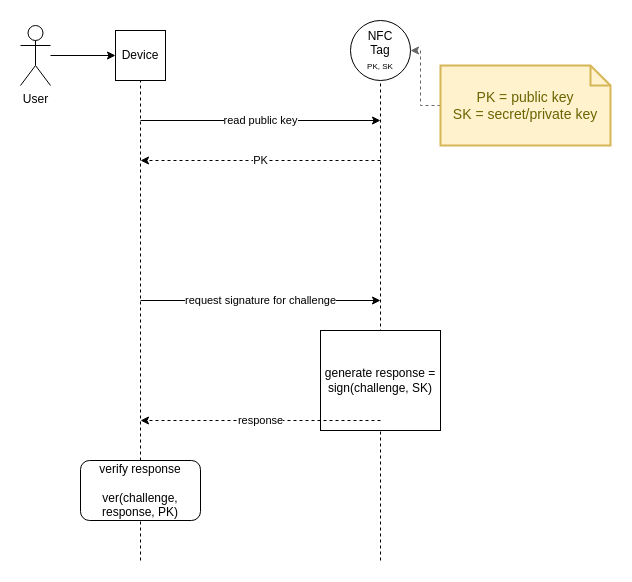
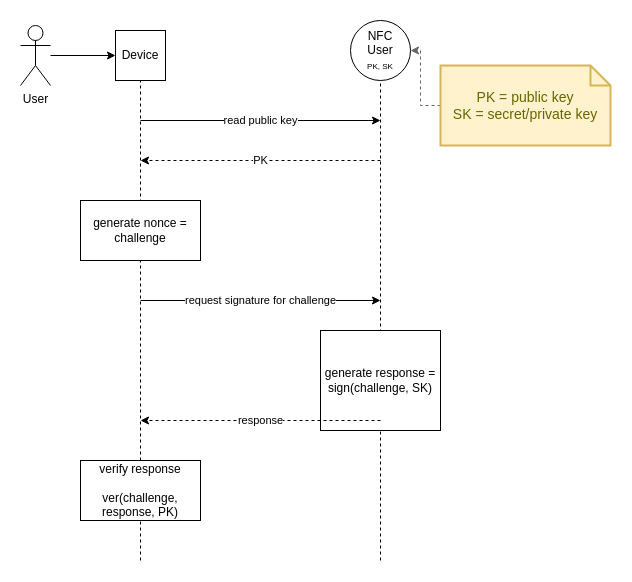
  <mxCell id="0" />
  <mxCell id="1" parent="0" />
  <mxCell id="2" value="" style="endArrow=none;dashed=1;html=1;rounded=0;startArrow=none;" edge="1" parent="1"><mxGeometry width="50" height="50" relative="1" as="geometry"><mxPoint x="380" y="560" as="sourcePoint" /><mxPoint x="380" y="80" as="targetPoint" /></mxGeometry></mxCell>
  <mxCell id="3" value="" style="endArrow=none;dashed=1;html=1;rounded=0;startArrow=none;" edge="1" parent="1" source="12"><mxGeometry width="50" height="50" relative="1" as="geometry"><mxPoint x="140" y="480" as="sourcePoint" /><mxPoint x="140" y="80" as="targetPoint" /></mxGeometry></mxCell>
  <mxCell id="4" style="edgeStyle=orthogonalEdgeStyle;rounded=0;orthogonalLoop=1;jettySize=auto;html=1;dashed=1;fontSize=8;fillColor=#f5f5f5;strokeColor=#666666;" edge="1" parent="1" source="17" target="5"><mxGeometry relative="1" as="geometry" /></mxCell>
- <mxCell id="5" value="NFC&lt;br&gt;Tag&lt;br&gt;&lt;font style=&quot;font-size: 8px&quot;&gt;PK, SK&lt;/font&gt;" style="ellipse;whiteSpace=wrap;html=1;aspect=fixed;" vertex="1" parent="1"><mxGeometry x="350" y="20" width="60" height="60" as="geometry" /></mxCell>
+ <mxCell id="5" value="NFC&lt;br&gt;User&lt;br&gt;&lt;font style=&quot;font-size: 8px&quot;&gt;PK, SK&lt;/font&gt;" style="ellipse;whiteSpace=wrap;html=1;aspect=fixed;" vertex="1" parent="1"><mxGeometry x="350" y="20" width="60" height="60" as="geometry" /></mxCell>
  <mxCell id="6" style="edgeStyle=orthogonalEdgeStyle;rounded=0;orthogonalLoop=1;jettySize=auto;html=1;entryX=0;entryY=0.5;entryDx=0;entryDy=0;startArrow=none;startFill=0;" edge="1" parent="1" source="7" target="8"><mxGeometry relative="1" as="geometry" /></mxCell>
  <mxCell id="7" value="User" style="shape=umlActor;verticalLabelPosition=bottom;verticalAlign=top;html=1;outlineConnect=0;" vertex="1" parent="1"><mxGeometry x="20" y="25" width="30" height="60" as="geometry" /></mxCell>
  <mxCell id="8" value="Device" style="rounded=0;whiteSpace=wrap;html=1;" vertex="1" parent="1"><mxGeometry x="115" y="30" width="50" height="50" as="geometry" /></mxCell>
  <mxCell id="9" value="request signature for challenge" style="endArrow=classic;html=1;rounded=0;" edge="1" parent="1"><mxGeometry width="50" height="50" relative="1" as="geometry"><mxPoint x="140" y="300" as="sourcePoint" /><mxPoint x="380" y="300" as="targetPoint" /></mxGeometry></mxCell>
  <mxCell id="10" value="generate response =&lt;br&gt;sign(challenge, SK)" style="rounded=0;whiteSpace=wrap;html=1;" vertex="1" parent="1"><mxGeometry x="320" y="330" width="120" height="100" as="geometry" /></mxCell>
  <mxCell id="11" value="response" style="endArrow=classic;html=1;rounded=0;dashed=1;" edge="1" parent="1"><mxGeometry width="50" height="50" relative="1" as="geometry"><mxPoint x="380" y="420" as="sourcePoint" /><mxPoint x="140" y="420" as="targetPoint" /></mxGeometry></mxCell>
- <mxCell id="12" value="verify response&lt;br&gt;&lt;br&gt;ver(challenge, response, PK)" style="whiteSpace=wrap;html=1;rounded=1;" vertex="1" parent="1"><mxGeometry x="80" y="460" width="120" height="60" as="geometry" /></mxCell>
+ <mxCell id="12" value="verify response&lt;br&gt;&lt;br&gt;ver(challenge, response, PK)" style="rounded=0;whiteSpace=wrap;html=1;" vertex="1" parent="1"><mxGeometry x="80" y="460" width="120" height="60" as="geometry" /></mxCell>
  <mxCell id="13" value="" style="endArrow=none;dashed=1;html=1;rounded=0;startArrow=none;" edge="1" parent="1" target="12"><mxGeometry width="50" height="50" relative="1" as="geometry"><mxPoint x="140" y="560" as="sourcePoint" /><mxPoint x="140" y="160" as="targetPoint" /></mxGeometry></mxCell>
  <mxCell id="14" value="read public key" style="endArrow=classic;html=1;rounded=0;" edge="1" parent="1"><mxGeometry width="50" height="50" relative="1" as="geometry"><mxPoint x="140" y="120" as="sourcePoint" /><mxPoint x="380" y="120" as="targetPoint" /></mxGeometry></mxCell>
  <mxCell id="15" value="PK" style="endArrow=classic;html=1;rounded=0;dashed=1;" edge="1" parent="1"><mxGeometry width="50" height="50" relative="1" as="geometry"><mxPoint x="380" y="160" as="sourcePoint" /><mxPoint x="140" y="160" as="targetPoint" /></mxGeometry></mxCell>
+ <mxCell id="16" value="generate nonce = challenge" style="rounded=0;whiteSpace=wrap;html=1;" vertex="1" parent="1"><mxGeometry x="80" y="200" width="120" height="60" as="geometry" /></mxCell>
  <mxCell id="17" value="PK = public key&lt;br&gt;SK = secret/private key" style="shape=note;strokeWidth=2;fontSize=14;size=20;whiteSpace=wrap;html=1;fillColor=#fff2cc;strokeColor=#d6b656;fontColor=#666600;" vertex="1" parent="1"><mxGeometry x="440" y="65" width="170" height="80" as="geometry" /></mxCell>
